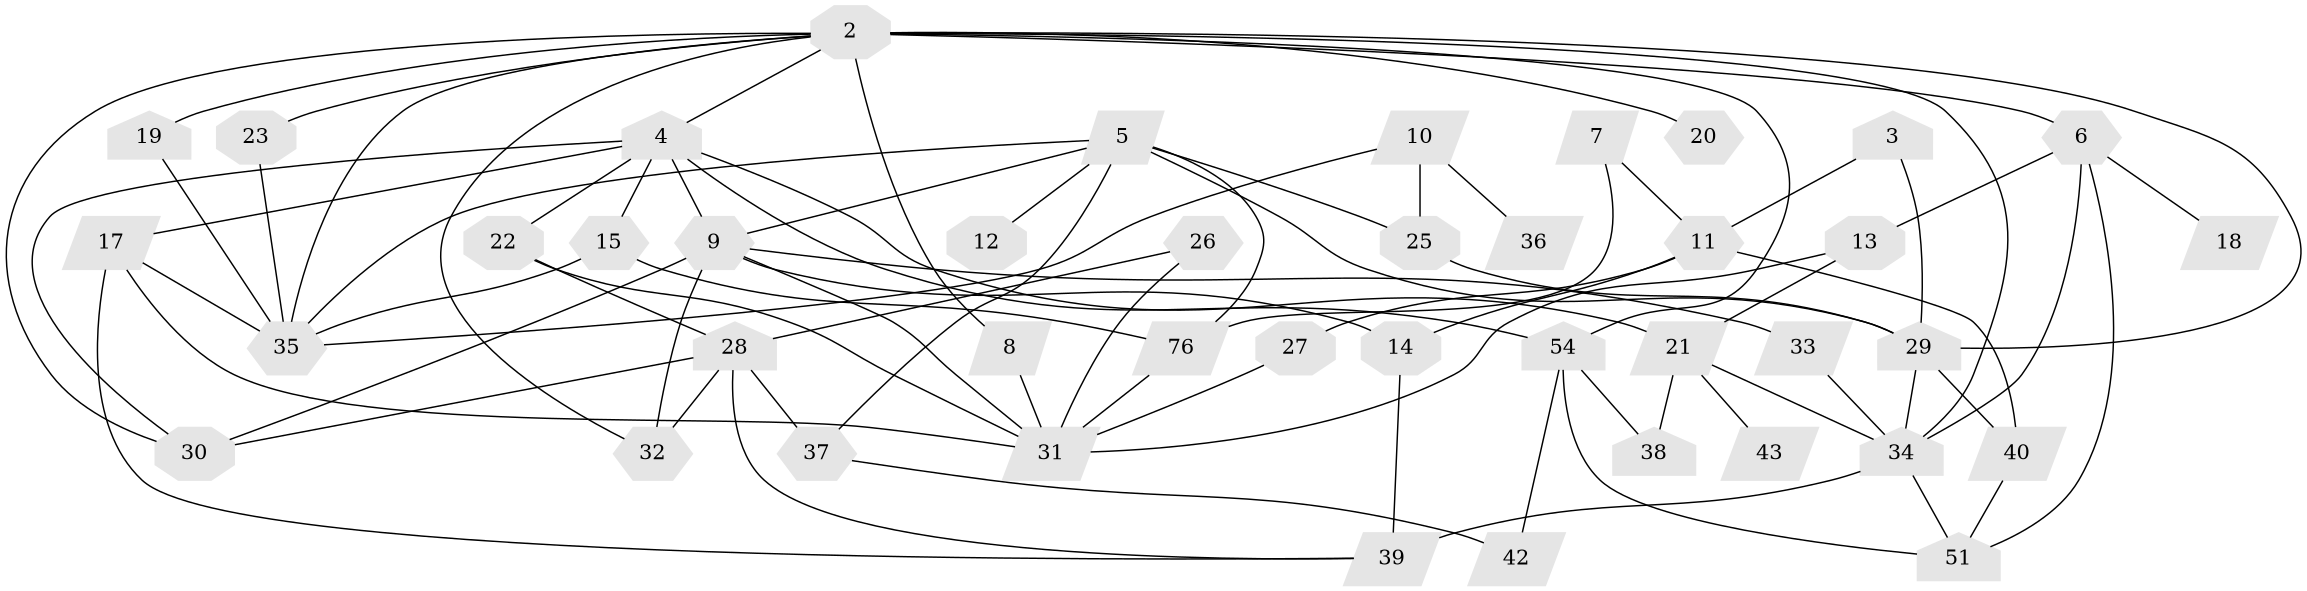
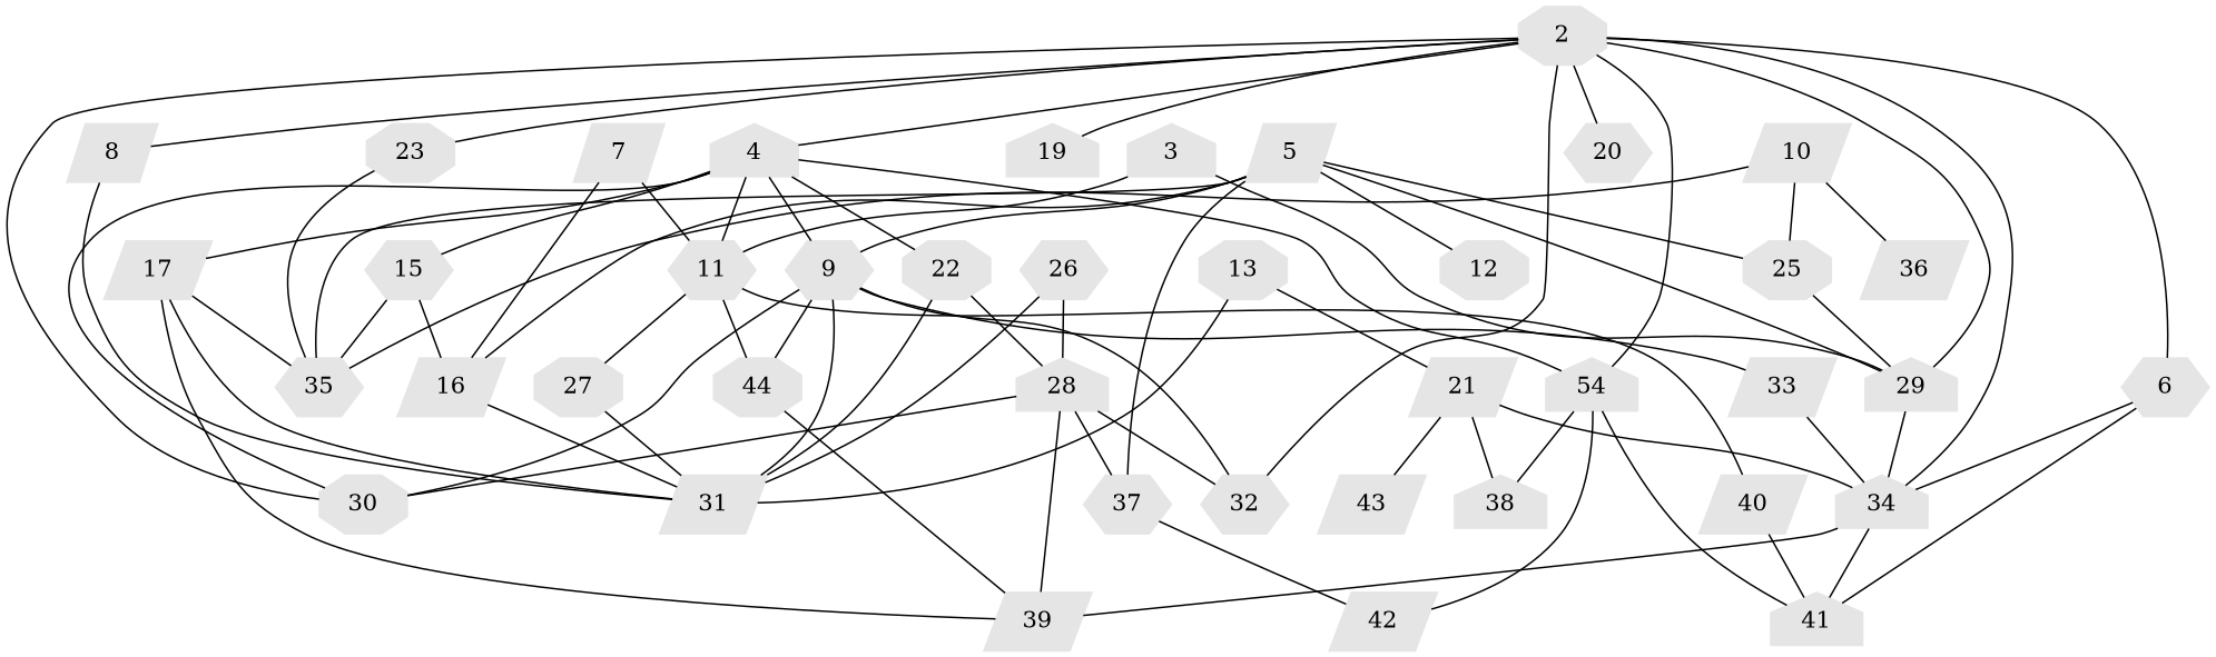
  graph {
    node [color=gray90 shape=parallelogram style=filled]
    edge [weight=1.0]
    4 [shape=house]
    n2 [label=54 shape=house]
    30 [shape=octagon]
    9 [shape=hexagon]
    15 [shape=hexagon]
    17
    21
    22 [shape=octagon]
    2 [shape=octagon]
    6 [shape=hexagon]
    8
    19 [shape=house]
    20 [shape=hexagon]
    23 [shape=octagon]
    29 [shape=house]
    32 [shape=hexagon]
    34 [shape=house]
    35 [shape=hexagon]
    13 [shape=octagon]
-   18
-   41 [shape=house label=51]
+   41 [shape=house]
    31
    38 [shape=house]
    42
    40
    39
    3 [shape=house]
    11 [shape=hexagon]
-   14 [shape=octagon]
+   14 [shape=octagon label=44]
    27 [shape=octagon]
    33
-   16 [label=76]
+   16
    43
    28 [shape=house]
    5
    12 [shape=octagon]
    25 [shape=octagon]
    37 [shape=hexagon]
    7
    10
    36
    26 [shape=hexagon]
    4 -- n2
    4 -- 30
    4 -- 9
    4 -- 15
    4 -- 17
-   4 -- 21
+   4 -- 11
    4 -- 22
    n2 -- 41
    n2 -- 38
    n2 -- 42
    9 -- 30
    9 -- 32
    9 -- 31
    9 -- 14
    9 -- 33
    15 -- 35
    15 -- 16
    17 -- 35
    17 -- 31
    17 -- 39
    21 -- 34
    21 -- 38
    21 -- 43
    22 -- 31
    22 -- 28
    2 -- 4
    2 -- n2
    2 -- 30
    2 -- 6
    2 -- 8
    2 -- 19
    2 -- 20
    2 -- 23
    2 -- 29
    2 -- 32
    2 -- 34 [weight=2.0]
-   2 -- 35
    6 -- 34
-   6 -- 13
-   6 -- 18
    6 -- 41
    8 -- 31
-   19 -- 35
    23 -- 35
    29 -- 34
-   29 -- 40
    34 -- 41
    34 -- 39 [weight=2.0]
    13 -- 21
    13 -- 31
    40 -- 41
    3 -- 29
    3 -- 11
    11 -- 40
    11 -- 14
    11 -- 27
    14 -- 39
    27 -- 31
    33 -- 34
    16 -- 31
    28 -- 30
    28 -- 32
    28 -- 39
    28 -- 37
    5 -- 9
    5 -- 29
    5 -- 35
    5 -- 16
    5 -- 12
    5 -- 25
    5 -- 37
    25 -- 29
    37 -- 42
    7 -- 11
    7 -- 16
    10 -- 35
    10 -- 25
    10 -- 36
    26 -- 31
    26 -- 28
  }
